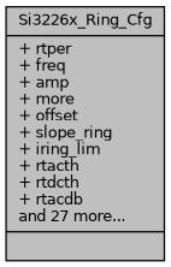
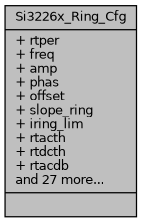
  digraph {
-   n1 [color=black fillcolor=grey75 fontcolor=black fontname=Helvetica fontsize=10 height=0.2 label="{Si3226x_Ring_Cfg\n|+ rtper\l+ freq\l+ amp\l+ more\l+ offset\l+ slope_ring\l+ iring_lim\l+ rtacth\l+ rtdcth\l+ rtacdb\land 27 more...\l|}" shape=record style=filled width=0.4]
+   n1 [color=black fillcolor=grey75 fontcolor=black fontname=Helvetica fontsize=10 height=0.2 label="{Si3226x_Ring_Cfg\n|+ rtper\l+ freq\l+ amp\l+ phas\l+ offset\l+ slope_ring\l+ iring_lim\l+ rtacth\l+ rtdcth\l+ rtacdb\land 27 more...\l|}" shape=record style=filled width=0.4]
  }
